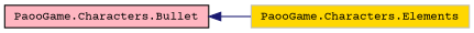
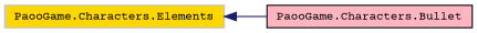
  digraph {
    rankdir=LR
    fontname="Courier Prime"
    node [fontname="Courier Prime" fontsize=10 shape=record style=filled]
    n1 [color=black fillcolor=lightpink fontcolor=black height=0.2 label="PaooGame.Characters.Bullet" width=0.4]
    n2 [color=grey75 fillcolor=gold height=0.2 label="PaooGame.Characters.Elements" width=0.4]
-   n1 -> n2 [color=midnightblue dir=back fontname="Courier Prime" fontsize=10 labelfontname=Helvetica labelfontsize=10 style=solid]
+   n2 -> n1 [color=midnightblue dir=back fontname="Courier Prime" fontsize=10 labelfontname=Helvetica labelfontsize=10 style=solid]
  }
